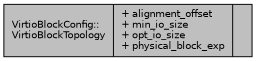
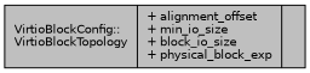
  digraph {
    rankdir=LR
-   n1 [color=black fillcolor=grey75 fontcolor=black fontname=Helvetica fontsize=10 height=0.2 label="{VirtioBlockConfig::\lVirtioBlockTopology\n|+ alignment_offset\l+ min_io_size\l+ opt_io_size\l+ physical_block_exp\l|}" shape=record style=filled width=0.4]
+   n1 [color=black fillcolor=grey75 fontcolor=black fontname=Helvetica fontsize=10 height=0.2 label="{VirtioBlockConfig::\lVirtioBlockTopology\n|+ alignment_offset\l+ min_io_size\l+ block_io_size\l+ physical_block_exp\l|}" shape=record style=filled width=0.4]
  }
